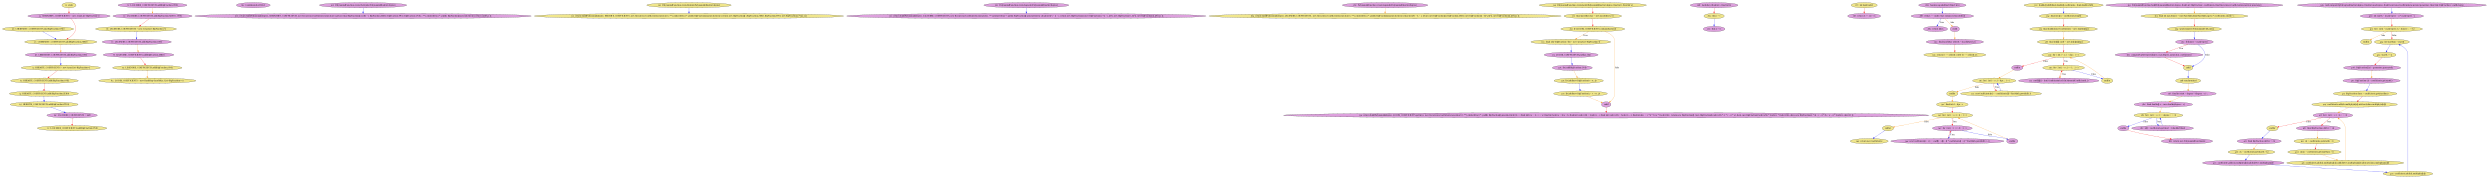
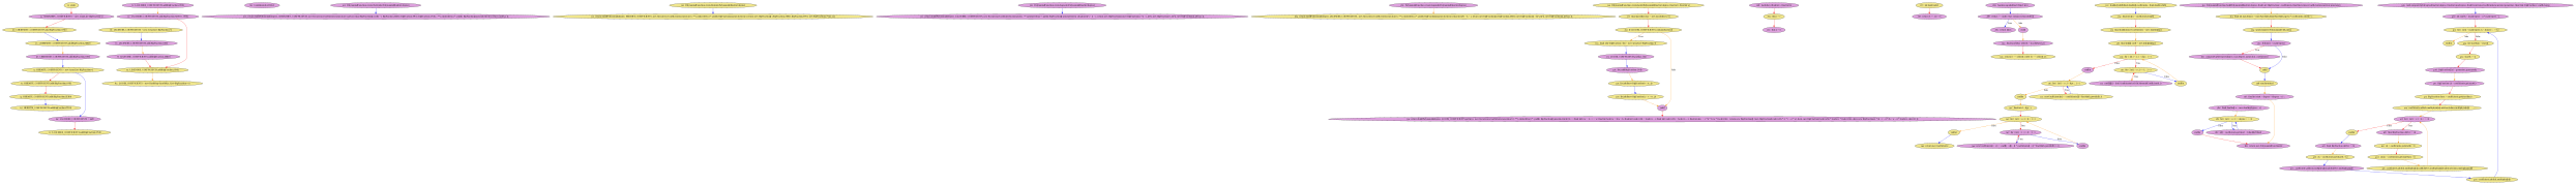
  digraph {
    fontname="Playfair Display"
    node [fillcolor=khaki fontname="Playfair Display" style=filled]
    edge [color=red fontname="Playfair Display"]
    n1 [label="51:  static"]
    n2 [fillcolor=plum label="55:  CHEBYSHEV_COEFFICIENTS = new ArrayList<BigFraction>()"]
    n3 [label="56:  CHEBYSHEV_COEFFICIENTS.size(BigFraction.ONE)"]
    n4 [label="57:  CHEBYSHEV_COEFFICIENTS.add(BigFraction.ZERO)"]
    n5 [fillcolor=plum label="58:  CHEBYSHEV_COEFFICIENTS.add(BigFraction.ONE)"]
    n6 [label="62:  HERMITE_COEFFICIENTS = new ArrayList<BigFraction>()"]
    n7 [label="63:  HERMITE_COEFFICIENTS.add(BigFraction.ONE)"]
    n8 [label="64:  HERMITE_COEFFICIENTS.add(BigFraction.ZERO)"]
    n9 [label="65:  HERMITE_COEFFICIENTS.add(BigFraction.TWO)"]
    n10 [fillcolor=plum label="69:  LAGUERRE_COEFFICIENTS = null"]
    n11 [label="70:  LAGUERRE_COEFFICIENTS.add(BigFraction.ONE)"]
    n12 [fillcolor=plum label="71:  LAGUERRE_COEFFICIENTS.add(BigFraction.ONE)"]
    n13 [fillcolor=plum label="72:  LAGUERRE_COEFFICIENTS.add(BigFraction.MINUS_ONE)"]
    n14 [label="76:  LEGENDRE_COEFFICIENTS = new ArrayList<BigFraction>()"]
    n15 [fillcolor=plum label="77:  LEGENDRE_COEFFICIENTS.add(BigFraction.ONE)"]
    n16 [fillcolor=plum label="78:  LEGENDRE_COEFFICIENTS.add(BigFraction.ZERO)"]
    n17 [label="79:  LEGENDRE_COEFFICIENTS.add(BigFraction.ONE)"]
    n18 [label="82:  JACOBI_COEFFICIENTS = new HashMap<JacobiKey, List<BigFraction>>()"]
    n19 [fillcolor=plum label="89:  CombinatoricsUtils ()"]
    n20 [fillcolor=plum label="105:  PolynomialFunction createChebyshevPolynomial(final int degree)"]
    n21 [fillcolor=plum label="106:  return buildPolynomial(degree, CHEBYSHEV_COEFFICIENTS, new RecurrenceCoefficientsGenerator() { private final BigFraction[] coeffs = { BigFraction.ZERO, BigFraction.TWO, BigFraction.ONE }; /** {@inheritDoc} */ public BigFraction[] generate(int k) { return coeffs; } });"]
    n22 [label="130:  PolynomialFunction createHermitePolynomial(final int degree)"]
    n23 [label="131:  return buildPolynomial(degree, HERMITE_COEFFICIENTS, new RecurrenceCoefficientsGenerator() { /** {@inheritDoc} */ public BigFraction[] generate(int k) { return new BigFraction[] { BigFraction.ZERO, BigFraction.TWO, new BigFraction(2 * k)}; } });"]
    n24 [fillcolor=plum label="156:  PolynomialFunction createLaguerrePolynomial(final int degree)"]
    n25 [fillcolor=plum label="157:  return buildPolynomial(degree, LAGUERRE_COEFFICIENTS, new RecurrenceCoefficientsGenerator() { /** {@inheritDoc} */ public BigFraction[] generate(int k) { final int kP1 = k + 1; return new BigFraction[] { new BigFraction(2 * k + 1, kP1), new BigFraction(-1, kP1), new BigFraction(k, kP1)}; } });"]
    n26 [fillcolor=plum label="183:  PolynomialFunction createLegendrePolynomial(final int degree)"]
    n27 [label="184:  return buildPolynomial(degree, LEGENDRE_COEFFICIENTS,  new RecurrenceCoefficientsGenerator() { /** {@inheritDoc} */ public BigFraction[] generate(int k) { final int kP1 = k + 1; return new BigFraction[] { BigFraction.ZERO, new BigFraction(k + kP1, kP1), new BigFraction(k, kP1)}; } });"]
    n28 [label="214:  PolynomialFunction createJacobiPolynomial(final int degree, final int v, final int w)"]
    n29 [label="217:  final JacobiKey key = new JacobiKey(v, w)"]
    n30 [label="219:  if (!JACOBI_COEFFICIENTS.containsKey(key))"]
    n31 [label="222:  final List<BigFraction> list = new ArrayList<BigFraction>()"]
    n32 [fillcolor=plum label=endif]
    n33 [fillcolor=plum label="223:  JACOBI_COEFFICIENTS.put(key, list)"]
    n34 [fillcolor=plum label="234:  return buildPolynomial(degree, JACOBI_COEFFICIENTS.get(key),  new RecurrenceCoefficientsGenerator() { /** {@inheritDoc} */ public BigFraction[] generate(int k) { k++; final int kvw  = k + v + w; final int twoKvw = kvw + k; final int twoKvwM1 = twoKvw - 1; final int twoKvwM2 = twoKvw - 2; final int den  = 2 * k *  kvw * twoKvwM2;  return new BigFraction[] { new BigFraction(twoKvwM1 * (v * v - w * w), den), new BigFraction(twoKvwM1 * twoKvw * twoKvwM2, den), new BigFraction(2 * (k + v - 1) * (k + w - 1) * twoKvw, den) }; } });"]
    n35 [fillcolor=plum label="226:  list.add(BigFraction.ONE)"]
    n36 [label="229:  list.add(new BigFraction(v - w, 2))"]
    n37 [label="230:  list.add(new BigFraction(2 + v + w, 2))"]
    n38 [fillcolor=plum label="268:  JacobiKey (final int v, final int w)"]
    n39 [label="269:  this.v = v"]
    n40 [fillcolor=plum label="270:  this.w = w"]
    n41 [label="277:  int hashCode()"]
    n42 [fillcolor=plum label="278:  return (v << 16) ^ w;"]
    n43 [fillcolor=plum label="286:  boolean equals(final Object key)"]
    n44 [fillcolor=plum label="288:  if ((key == null) || !(key instanceof JacobiKey))"]
    n45 [fillcolor=plum label="289:  return false;"]
    n46 [fillcolor=plum label=endif]
    n47 [fillcolor=plum label="292:  final JacobiKey otherK = (JacobiKey) key"]
    n48 [label="293:  return (v == otherK.v) && (w == otherK.w);"]
    n49 [label="322:  double[] shift(final double[] coefficients,  final double shift)"]
    n50 [label="324:  final int dp1 = coefficients.length"]
    n51 [label="325:  final double[] newCoefficients = new double[dp1]"]
    n52 [label="328:  final int[][] coeff = new int[dp1][dp1]"]
    n53 [label="329:  for (  int i = 0 ; i < dp1 ;   i++)"]
    n54 [fillcolor=plum label=endfor]
    n55 [label="330:  for (  int j = 0 ; j <= i ;   j++)"]
    n56 [label="336:  for (  int i = 0 ; i < dp1 ;   i++)"]
    n57 [label=endfor]
    n58 [fillcolor=plum label="331:  coeff[i][j] = (int) CombinatoricsUtils.binomialCoefficient(i, j)"]
    n59 [label=endfor]
    n60 [label="337:  newCoefficients[0] += coefficients[i] * FastMath.pow(shift, i)"]
    n61 [label="341:  final int d = dp1 - 1"]
    n62 [label="342:  for (  int i = 0 ; i < d ;   i++)"]
    n63 [label=endfor]
    n64 [fillcolor=plum label="343:  for (  int j = i ; j < d ;   j++)"]
    n65 [label="349:  return newCoefficients;"]
    n66 [fillcolor=plum label=endfor]
    n67 [fillcolor=plum label="344:  newCoefficients[i + 1] += coeff[j + 1][j - i] * coefficients[j + 1] * FastMath.pow(shift, j - i)"]
    n68 [fillcolor=plum label="359:  PolynomialFunction buildPolynomial(final int degree, final List<BigFraction> coefficients, final RecurrenceCoefficientsGenerator generator)"]
    n69 [label="363:  final int maxDegree = (int) FastMath.floor(FastMath.sqrt(2 * coefficients.size())) - 1"]
    n70 [label="364:  synchronized (PolynomialsUtils.class)"]
    n71 [fillcolor=plum label="365:  if (degree > maxDegree)"]
    n72 [fillcolor=plum label="366:  computeUpToDegree(degree, maxDegree, generator, coefficients)"]
    n73 [label=endif]
    n74 [label="end-synchronized"]
    n75 [fillcolor=plum label="378:  final int start = degree * (degree + 1) / 2"]
    n76 [fillcolor=plum label="380:  final double[] a = new double[degree + 1]"]
    n77 [label="381:  for (  int i = 0 ; i <= degree ;   ++i)"]
    n78 [fillcolor=plum label=endfor]
    n79 [fillcolor=plum label="382:  a[i] = coefficients.get(start + i).doubleValue()"]
    n80 [fillcolor=plum label="386:  return new PolynomialFunction(a);"]
    n81 [fillcolor=plum label="396:  void computeUpToDegree(final int degree, final int maxDegree, final RecurrenceCoefficientsGenerator generator, final List<BigFraction> coefficients)"]
    n82 [fillcolor=plum label="400:  int startK = (maxDegree - 1) * maxDegree / 2"]
    n83 [label="401:  for (  int k = maxDegree ; k < degree ;   ++k)"]
    n84 [label=endfor]
    n85 [label="404:  int startKm1 = startK"]
    n86 [label="405:  startK += k"]
    n87 [fillcolor=plum label="408:  BigFraction[] ai = generator.generate(k)"]
    n88 [fillcolor=plum label="410:  BigFraction ck = coefficients.get(startK)"]
    n89 [label="411:  BigFraction ckm1 = coefficients.get(startKm1)"]
    n90 [label="414:  coefficients.add(ck.multiply(ai[0]).subtract(ckm1.multiply(ai[2])))"]
    n91 [fillcolor=plum label="417:  for (  int i = 1 ; i < k ;   ++i)"]
    n92 [label=endfor]
    n93 [fillcolor=plum label="418:  final BigFraction ckPrev = ck"]
    n94 [fillcolor=plum label="425:  final BigFraction ckPrev = ck"]
    n95 [label="419:  ck = coefficients.get(startK + i)"]
    n96 [label="426:  ck = coefficients.get(startK + k)"]
    n97 [label="420:  ckm1 = coefficients.get(startKm1 + i)"]
    n98 [label="421:  coefficients.add(ck.multiply(ai[0]).add(ckPrev.multiply(ai[1])).subtract(ckm1.multiply(ai[2])))"]
    n99 [fillcolor=plum label="427:  coefficients.add(ck.multiply(ai[0]).add(ckPrev.multiply(ai[1])))"]
    n100 [label="430:  coefficients.add(ck.multiply(ai[1]))"]
    n1 -> n2
-   n2 -> n4
+   n2 -> n3
    n3 -> n4 [color=blue]
    n4 -> n5 [color=darkorange]
    n5 -> n6 [color=blue]
    n6 -> n7
    n7 -> n8
    n8 -> n9 [color=blue]
-   n9 -> n10 [color=blue]
+   n6 -> n10 [color=blue]
    n10 -> n11
    n12 -> n13 [color=darkorange]
-   n13 -> n14
+   n13 -> n17
    n14 -> n15 [color=blue]
    n15 -> n16 [color=darkorange]
    n16 -> n17
    n17 -> n18 [color=darkorange]
    n20 -> n21 [color=blue]
    n22 -> n23 [color=blue]
    n24 -> n25 [color=blue]
    n26 -> n27 [color=darkorange]
    n28 -> n29
    n29 -> n30
    n30 -> n31 [color=darkorange label=True]
    n30 -> n32 [color=darkorange label=False]
    n31 -> n33 [color=blue]
    n32 -> n34
    n33 -> n35 [color=blue]
    n35 -> n36 [color=darkorange]
    n36 -> n37 [color=blue]
    n37 -> n32 [color=darkorange]
    n38 -> n39
-   n39 -> n40 [color=blue]
+   n39 -> n40
    n41 -> n42
    n43 -> n44 [color=blue]
    n44 -> n45 [color=blue label=True]
    n44 -> n46 [color=darkorange label=False]
    n46 -> n47 [color=darkorange]
    n47 -> n48
    n49 -> n50 [color=blue]
    n50 -> n51
    n51 -> n52 [color=darkorange]
    n52 -> n53
    n53 -> n54 [label=False]
    n53 -> n55 [label=True]
    n54 -> n56 [color=darkorange]
    n55 -> n57 [color=blue label=False]
    n55 -> n58 [color=darkorange label=True]
    n56 -> n59 [color=darkorange label=False]
    n56 -> n60 [label=True]
    n57 -> n53 [color=darkorange]
    n58 -> n55
    n59 -> n61 [color=darkorange]
    n60 -> n56 [color=blue]
    n61 -> n62
    n62 -> n63 [color=darkorange label=False]
    n62 -> n64 [label=True]
    n63 -> n65 [color=blue]
    n64 -> n66 [color=blue label=False]
    n64 -> n67 [color=blue label=True]
    n66 -> n62 [color=darkorange]
    n67 -> n64
    n68 -> n69 [color=darkorange]
    n69 -> n70
    n70 -> n71 [color=blue]
    n71 -> n72 [label=True]
    n71 -> n73 [color=blue label=False]
    n72 -> n73
    n73 -> n74 [color=blue]
    n74 -> n75 [color=darkorange]
-   n75 -> n76 [color=darkorange]
+   n75 -> n80 [color=darkorange]
    n76 -> n77 [color=darkorange]
    n77 -> n78 [color=blue label=False]
    n77 -> n79 [color=blue label=True]
    n78 -> n80
    n79 -> n77 [color=blue]
    n81 -> n82 [color=blue]
    n82 -> n83
    n83 -> n84 [color=darkorange label=False]
    n83 -> n85 [label=False]
-   n85 -> n86 [color=blue]
+   n85 -> n86
    n86 -> n87
    n87 -> n88 [color=darkorange]
-   n88 -> n89 [color=blue]
+   n88 -> n89
    n89 -> n90
    n90 -> n91 [color=darkorange]
    n91 -> n92 [label=False]
    n91 -> n93 [label=True]
    n92 -> n94 [color=blue]
    n93 -> n95 [color=darkorange]
    n94 -> n96 [color=darkorange]
    n95 -> n97
    n96 -> n99 [color=blue]
    n97 -> n98 [color=darkorange]
    n98 -> n91 [color=darkorange]
    n99 -> n100 [color=blue]
-   n100 -> n85 [color=blue]
+   n100 -> n83 [color=blue]
  }
